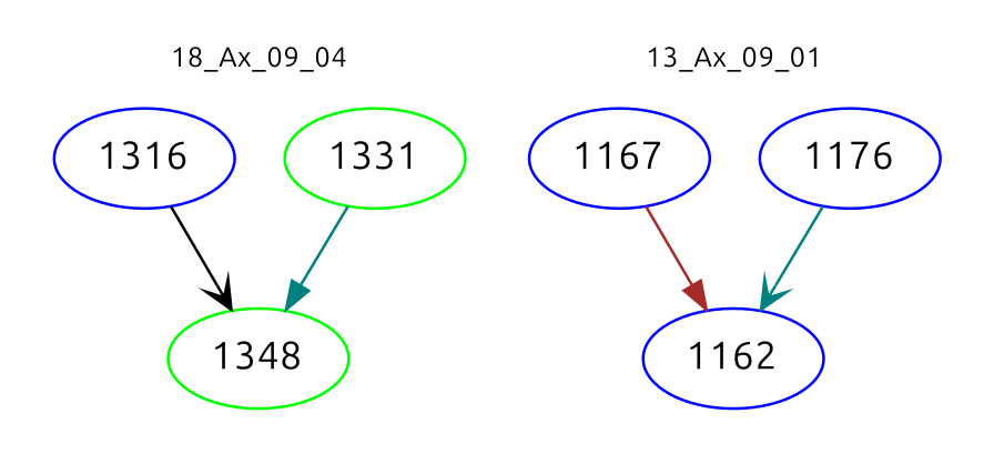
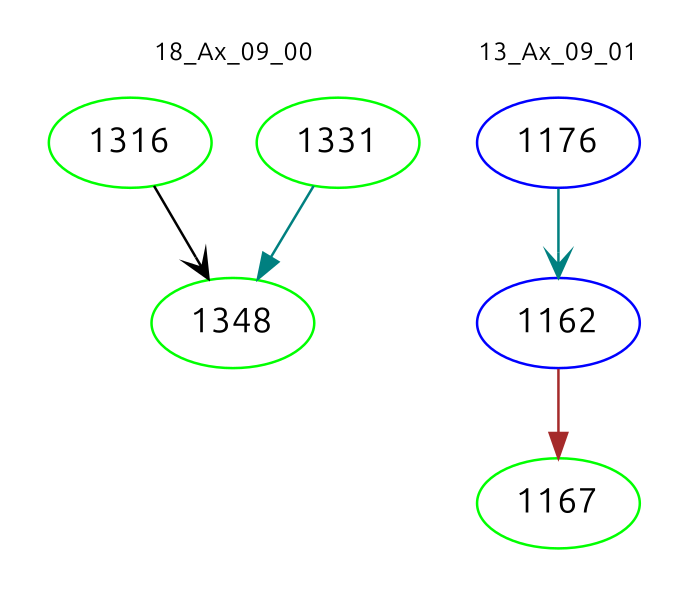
  digraph {
    fontname=Ubuntu
    node [color=green fontname=Ubuntu]
    edge [arrowhead=normal color=teal fontname=Ubuntu]
    n1 [label=1331]
-   n2 [color=blue label=1316]
+   n2 [label=1316]
    n3 [label=1348]
    n4 [color=blue label=1176]
    n5 [color=blue label=1162]
-   n6 [color=blue label=1167]
+   n6 [label=1167]
    subgraph cluster_1 {
      color=white
      fontsize=10
-     label="18_Ax_09_04"
+     label="18_Ax_09_00"
      n1
      n2
      n3
    }
    subgraph cluster_2 {
      color=white
      fontsize=10
      label="13_Ax_09_01"
      n4
      n5
      n6
    }
    n1 -> n3
    n2 -> n3 [arrowhead=vee color=black]
    n4 -> n5 [arrowhead=vee]
-   n6 -> n5 [color=brown]
+   n5 -> n6 [color=brown]
  }
